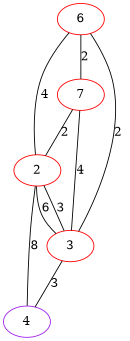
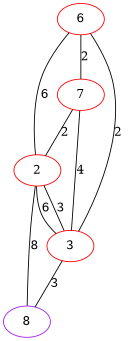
  graph {
    node [color=red weight=1]
    n1 [label=6]
    n2 [label=7]
    2
    3
-   4 [color=purple weight=4]
+   4 [color=purple weight=4 label=8]
    n1 -- n2 [label=2]
-   n1 -- 2 [label=4]
+   n1 -- 2 [label=6]
    n1 -- 3 [label=2]
    n2 -- 2 [label=2]
    n2 -- 3 [label=4]
    2 -- 3 [label=3]
    2 -- 3 [label=6]
    2 -- 4 [label=8]
    3 -- 4 [label=3]
  }
